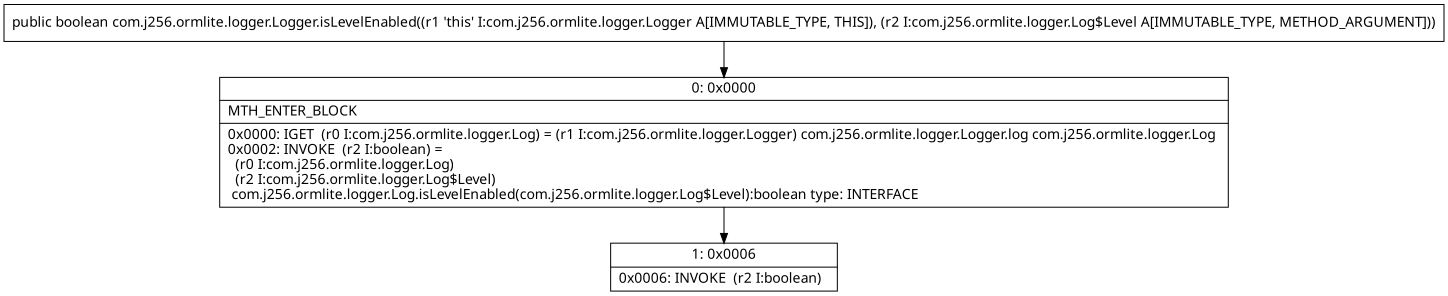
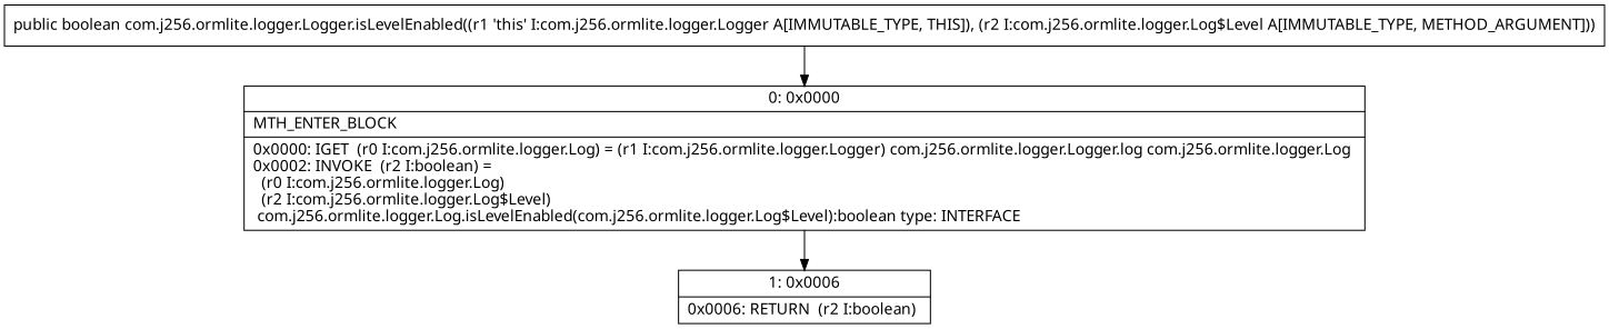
  digraph {
    fontname="Noto Sans"
    node [shape=record fontname="Noto Sans"]
    edge [fontname="Noto Sans"]
    n1 [label="{0\:\ 0x0000|MTH_ENTER_BLOCK\l|0x0000: IGET  (r0 I:com.j256.ormlite.logger.Log) = (r1 I:com.j256.ormlite.logger.Logger) com.j256.ormlite.logger.Logger.log com.j256.ormlite.logger.Log \l0x0002: INVOKE  (r2 I:boolean) = \l  (r0 I:com.j256.ormlite.logger.Log)\l  (r2 I:com.j256.ormlite.logger.Log$Level)\l com.j256.ormlite.logger.Log.isLevelEnabled(com.j256.ormlite.logger.Log$Level):boolean type: INTERFACE \l}"]
-   n2 [label="{1\:\ 0x0006|0x0006: INVOKE  (r2 I:boolean) \l}"]
+   n2 [label="{1\:\ 0x0006|0x0006: RETURN  (r2 I:boolean) \l}"]
    n3 [label="{public boolean com.j256.ormlite.logger.Logger.isLevelEnabled((r1 'this' I:com.j256.ormlite.logger.Logger A[IMMUTABLE_TYPE, THIS]), (r2 I:com.j256.ormlite.logger.Log$Level A[IMMUTABLE_TYPE, METHOD_ARGUMENT])) }"]
    n1 -> n2
    n3 -> n1
  }
